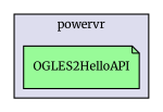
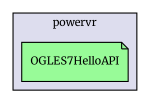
  digraph {
    compound=true
    fontname=Merriweather
-   n1 [fillcolor=palegreen fontname=Merriweather fontsize=10 label=OGLES2HelloAPI pencolor=black shape=note style=filled color=black]
+   n1 [fillcolor=palegreen fontname=Merriweather fontsize=10 label=OGLES7HelloAPI pencolor=black shape=note style=filled color=black]
    subgraph cluster_1 {
      bgcolor="#ddddee"
      fontsize=10
      label=powervr
      pencolor=black
      n1
    }
  }
